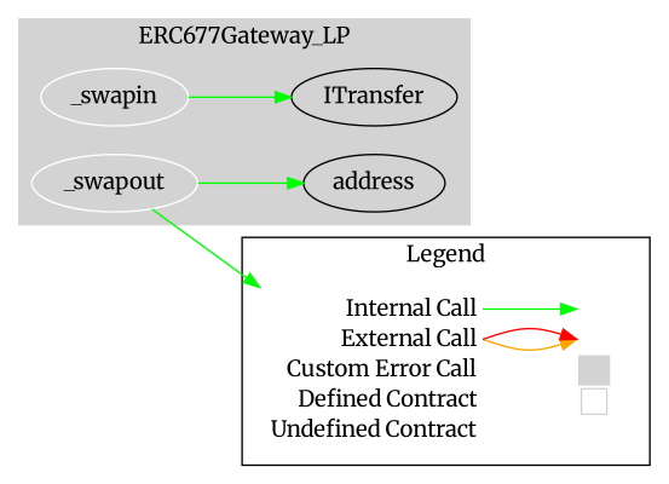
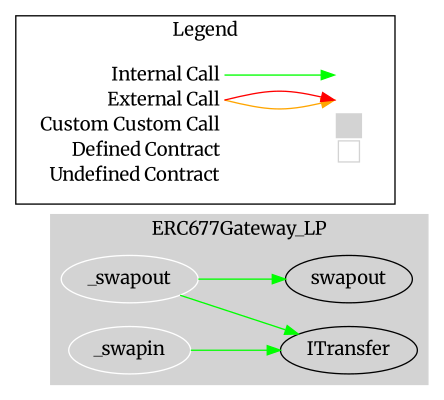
  digraph {
    compound=true
    fontname=Merriweather
    rankdir=LR
    node [fontname=Merriweather]
    edge [color=green fontname=Merriweather]
    n1 [color=white label=_swapout]
    n2 [color=white label=_swapin]
    n3 [label=ITransfer]
-   n4 [label=address]
-   n5 [label=<<table border="0" cellpadding="2" cellspacing="0" cellborder="0">   <tr><td align="right" port="i1">Internal Call</td></tr>   <tr><td align="right" port="i2">External Call</td></tr>   <tr><td align="right" port="i2">Custom Error Call</td></tr>   <tr><td align="right" port="i3">Defined Contract</td></tr>   <tr><td align="right" port="i4">Undefined Contract</td></tr>   </table>> shape=plaintext]
+   n4 [label=swapout]
+   n5 [label=<<table border="0" cellpadding="2" cellspacing="0" cellborder="0">   <tr><td align="right" port="i1">Internal Call</td></tr>   <tr><td align="right" port="i2">External Call</td></tr>   <tr><td align="right" port="i2">Custom Custom Call</td></tr>   <tr><td align="right" port="i3">Defined Contract</td></tr>   <tr><td align="right" port="i4">Undefined Contract</td></tr>   </table>> shape=plaintext]
    n6 [label=<<table border="0" cellpadding="2" cellspacing="0" cellborder="0">   <tr><td port="i1">&nbsp;&nbsp;&nbsp;</td></tr>   <tr><td port="i2">&nbsp;&nbsp;&nbsp;</td></tr>   <tr><td port="i3" bgcolor="lightgray">&nbsp;&nbsp;&nbsp;</td></tr>   <tr><td port="i4">     <table border="1" cellborder="0" cellspacing="0" cellpadding="7" color="lightgray">       <tr>        <td></td>       </tr>      </table>   </td></tr>   </table>> shape=plaintext]
    subgraph cluster_1 {
      bgcolor=lightgray
      color=lightgray
      label=ERC677Gateway_LP
      style=filled
      n1
      n2
      n3
      n4
    }
    subgraph cluster_2 {
      label=Legend
      n5
      n6
    }
-   n1 -> n5
+   n1 -> n3
    n1 -> n4
    n2 -> n3
    n5 -> n6 [headport="i1:w" tailport="i1:e"]
    n5 -> n6 [color=orange headport="i2:w" tailport="i2:e"]
    n5 -> n6 [color=red headport="i2:w" tailport="i2:e"]
  }
